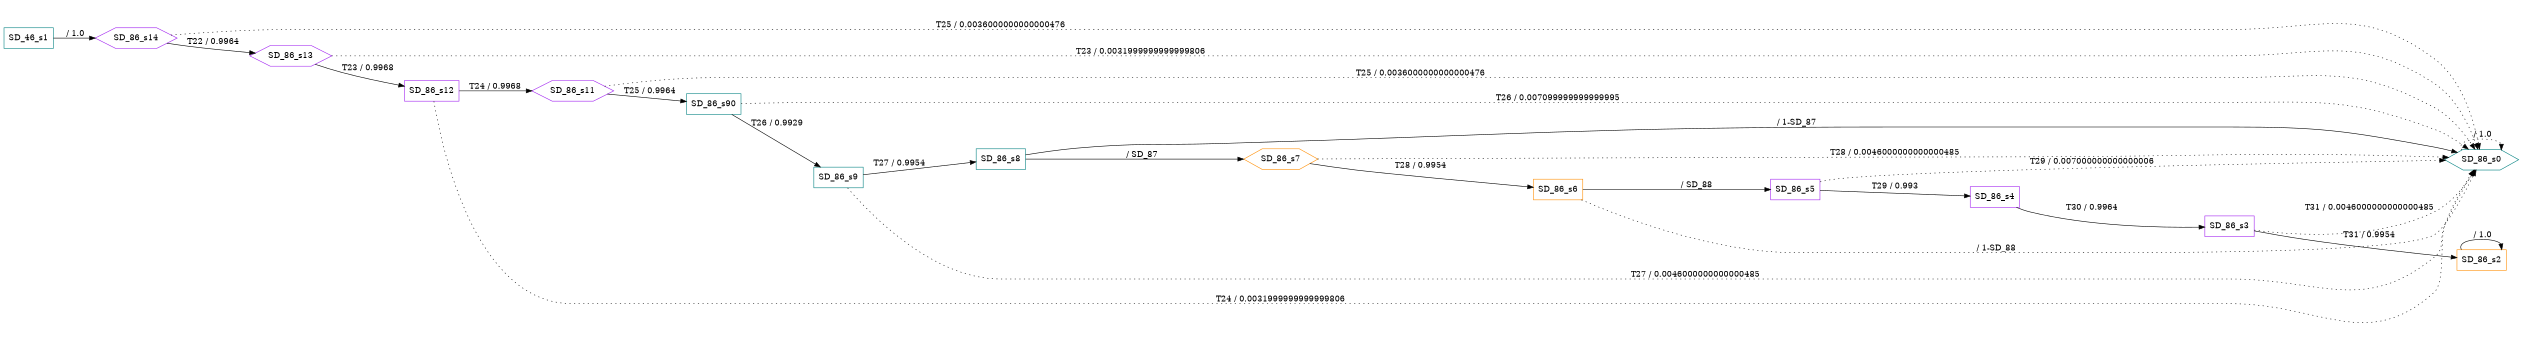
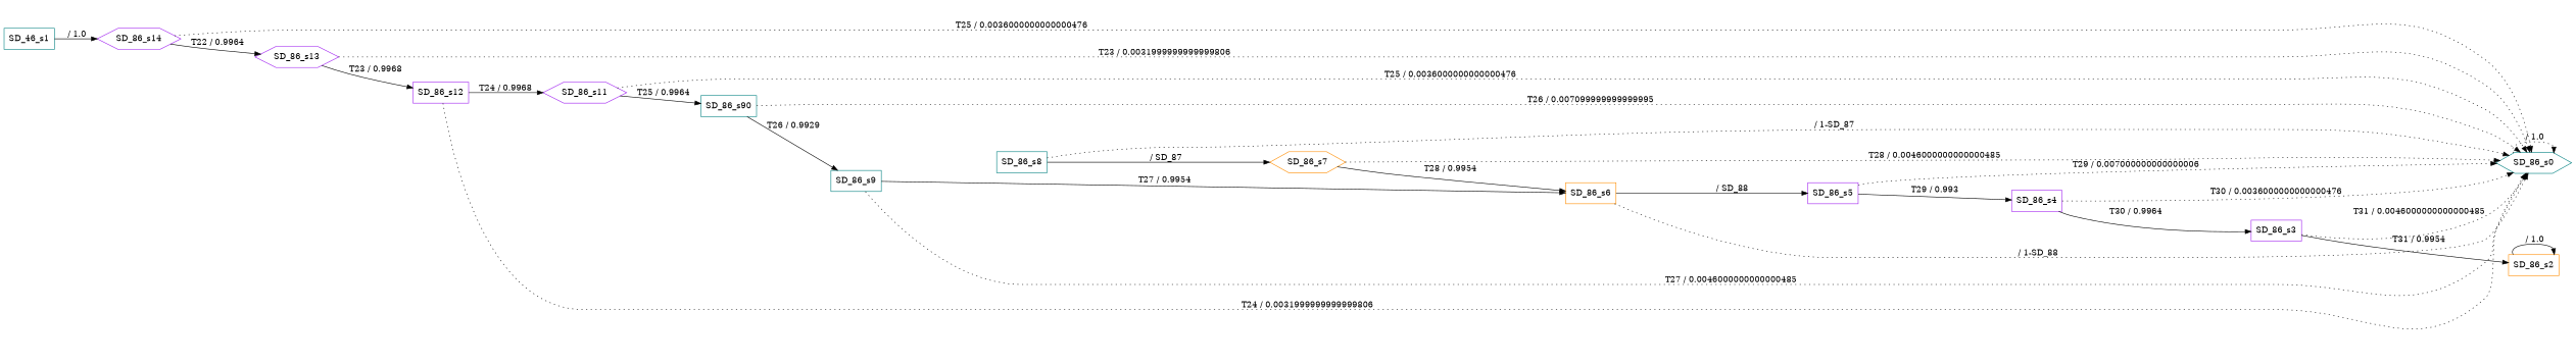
  digraph {
    rankdir=LR
    node [color=purple shape=box]
    n1 [color=teal label=SD_86_s0 shape=hexagon]
    n2 [color=teal label=SD_46_s1]
    n3 [label=SD_86_s14 shape=hexagon]
    n4 [label=SD_86_s13 shape=hexagon]
    n5 [color=darkorange label=SD_86_s2]
    n6 [label=SD_86_s3]
    n7 [label=SD_86_s4]
    n8 [label=SD_86_s5]
    n9 [color=darkorange label=SD_86_s6]
    n10 [color=darkorange label=SD_86_s7 shape=hexagon]
    n11 [color=teal label=SD_86_s8]
    n12 [color=teal label=SD_86_s9]
    n13 [color=teal label=SD_86_s90]
    n14 [label=SD_86_s11 shape=hexagon]
    n15 [label=SD_86_s12]
    n1 -> n1 [label=" / 1.0" style=dotted]
    n2 -> n3 [label=" / 1.0"]
    n3 -> n1 [label="T25 / 0.0036000000000000476" style=dotted]
    n3 -> n4 [label="T22 / 0.9964"]
    n4 -> n1 [label="T23 / 0.0031999999999999806" style=dotted]
    n4 -> n15 [label="T23 / 0.9968"]
    n5 -> n5 [label=" / 1.0"]
    n6 -> n1 [label="T31 / 0.0046000000000000485" style=dotted]
    n6 -> n5 [label="T31 / 0.9954"]
+   n7 -> n1 [label="T30 / 0.0036000000000000476" style=dotted]
    n7 -> n6 [label="T30 / 0.9964"]
    n8 -> n1 [label="T29 / 0.007000000000000006" style=dotted]
    n8 -> n7 [label="T29 / 0.993"]
    n9 -> n1 [label=" / 1-SD_88" style=dotted]
    n9 -> n8 [label=" / SD_88"]
    n10 -> n1 [label="T28 / 0.0046000000000000485" style=dotted]
    n10 -> n9 [label="T28 / 0.9954"]
-   n11 -> n1 [label=" / 1-SD_87" style=solid]
+   n11 -> n1 [label=" / 1-SD_87" style=dotted]
    n11 -> n10 [label=" / SD_87"]
    n12 -> n1 [label="T27 / 0.0046000000000000485" style=dotted]
-   n12 -> n11 [label="T27 / 0.9954"]
+   n12 -> n9 [label="T27 / 0.9954"]
    n13 -> n1 [label="T26 / 0.007099999999999995" style=dotted]
    n13 -> n12 [label="T26 / 0.9929"]
    n14 -> n1 [label="T25 / 0.0036000000000000476" style=dotted]
    n14 -> n13 [label="T25 / 0.9964"]
    n15 -> n1 [label="T24 / 0.0031999999999999806" style=dotted]
    n15 -> n14 [label="T24 / 0.9968"]
  }
